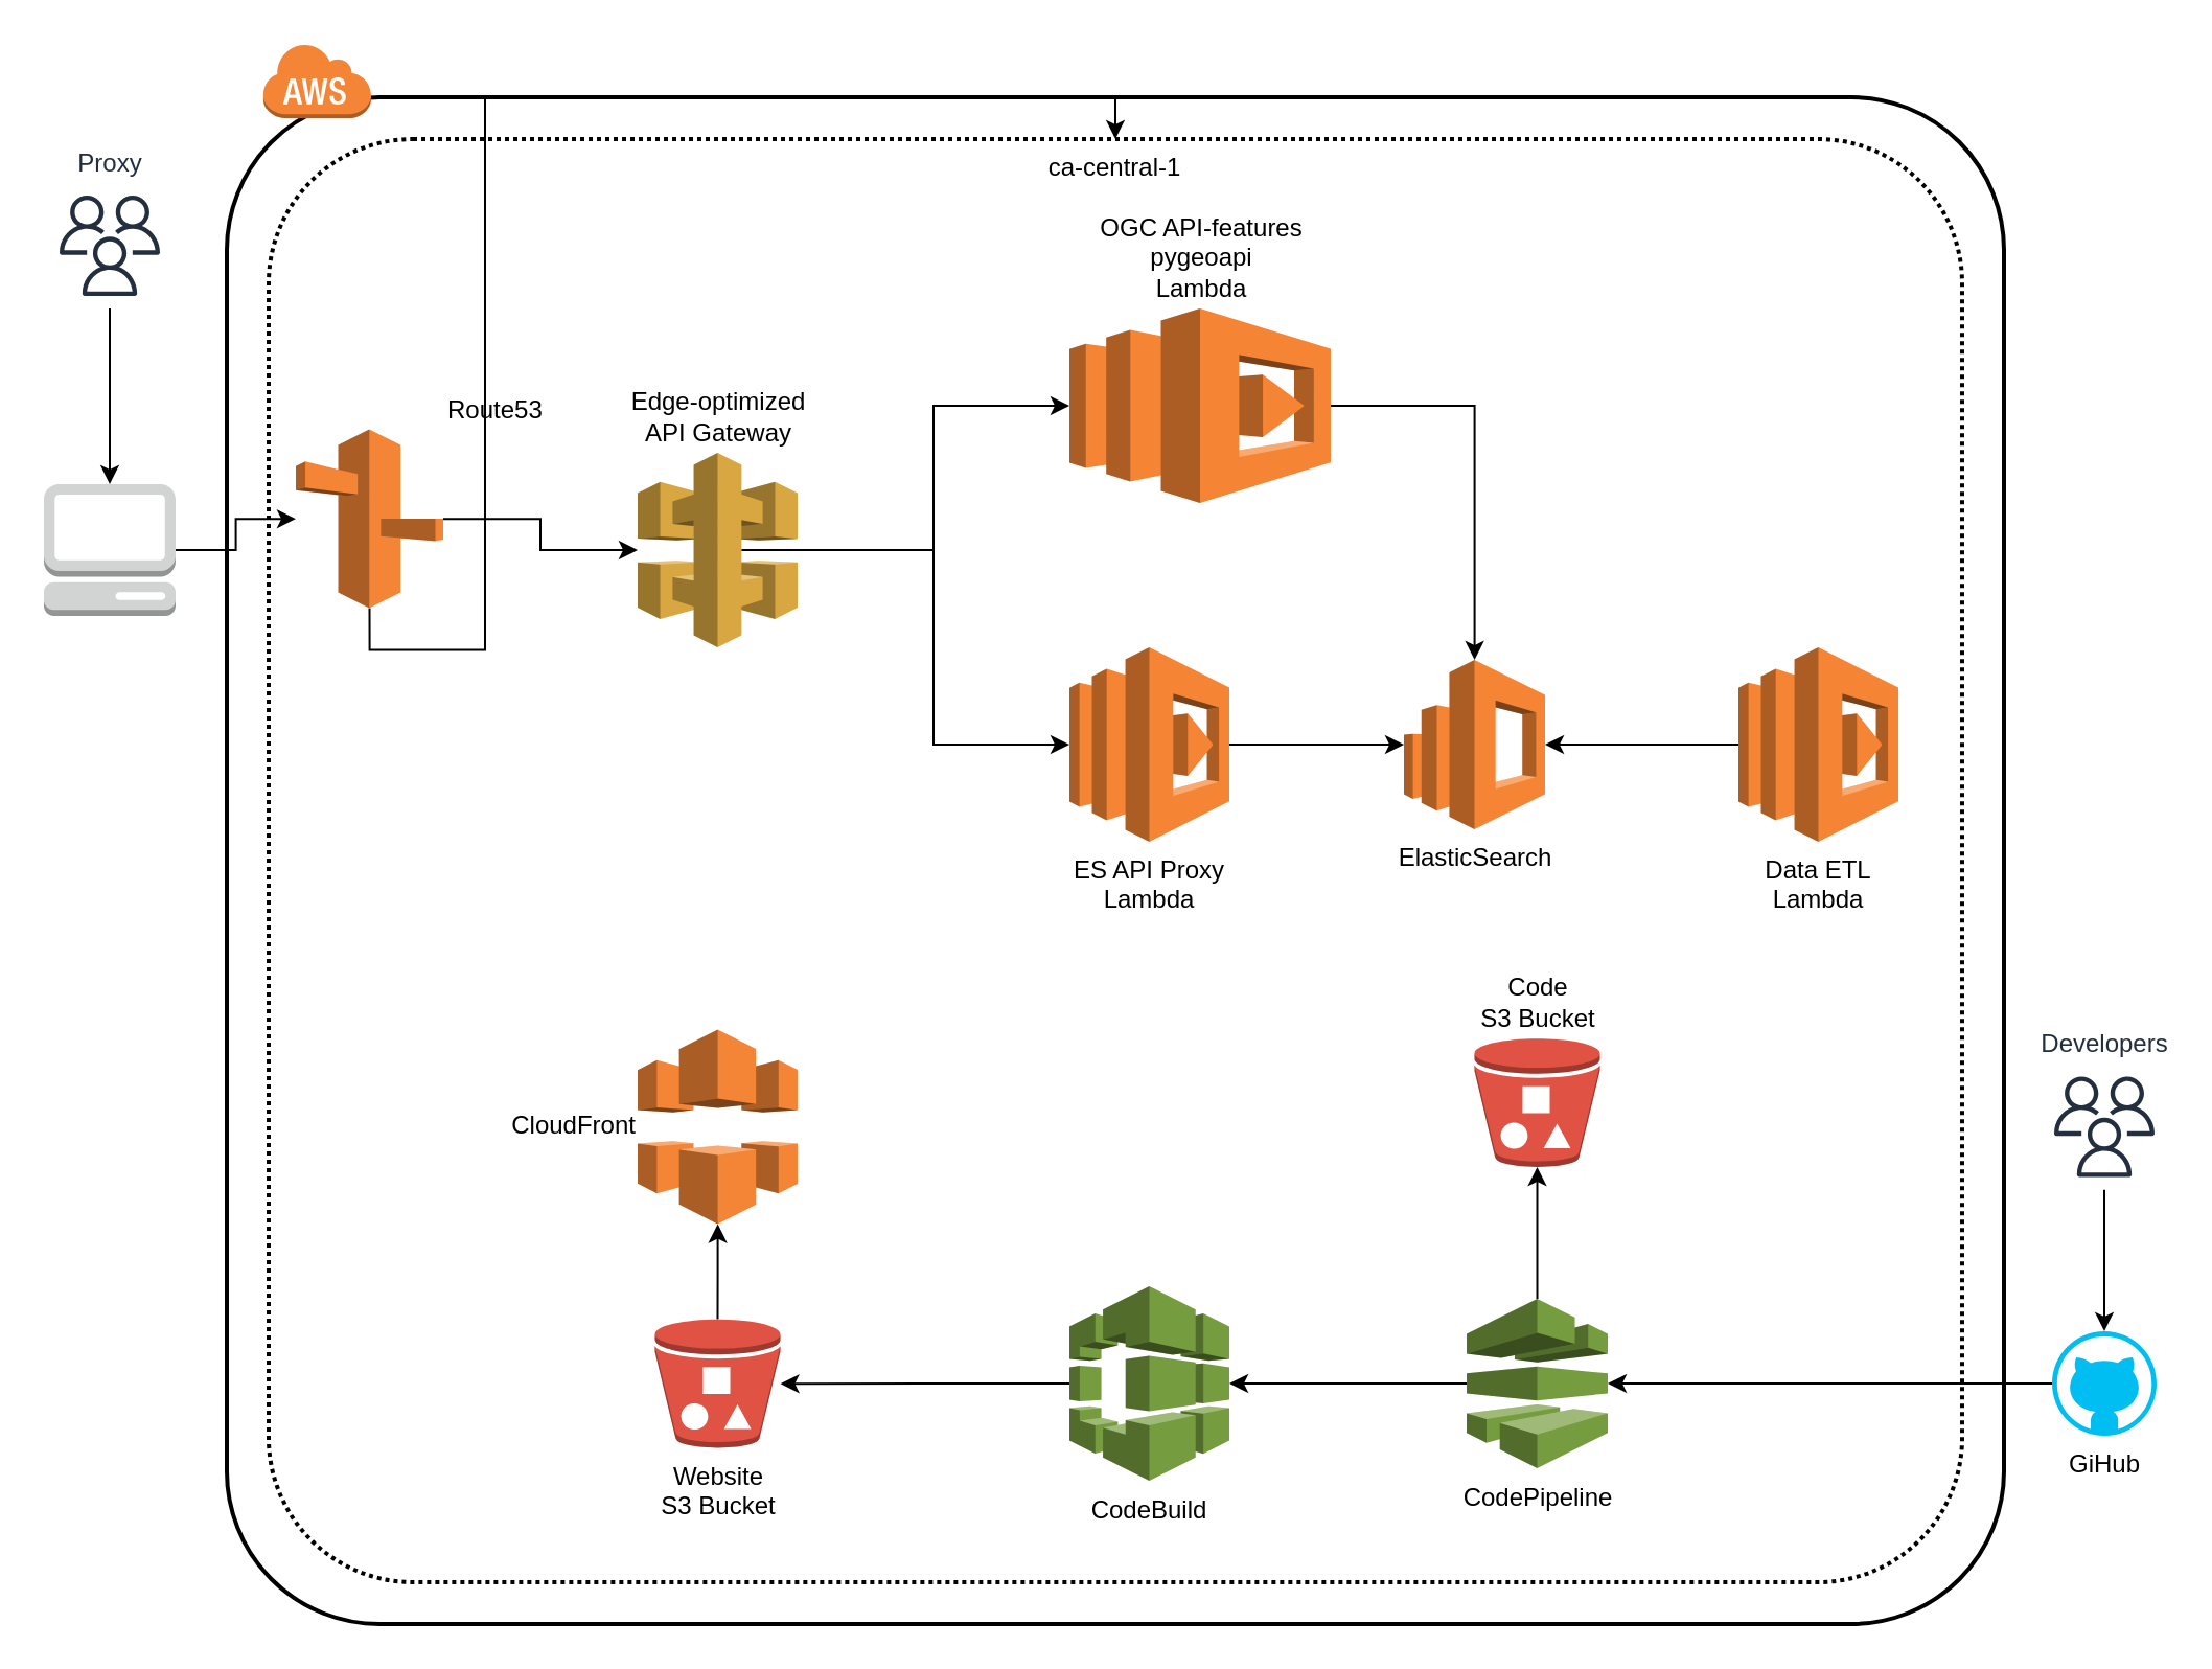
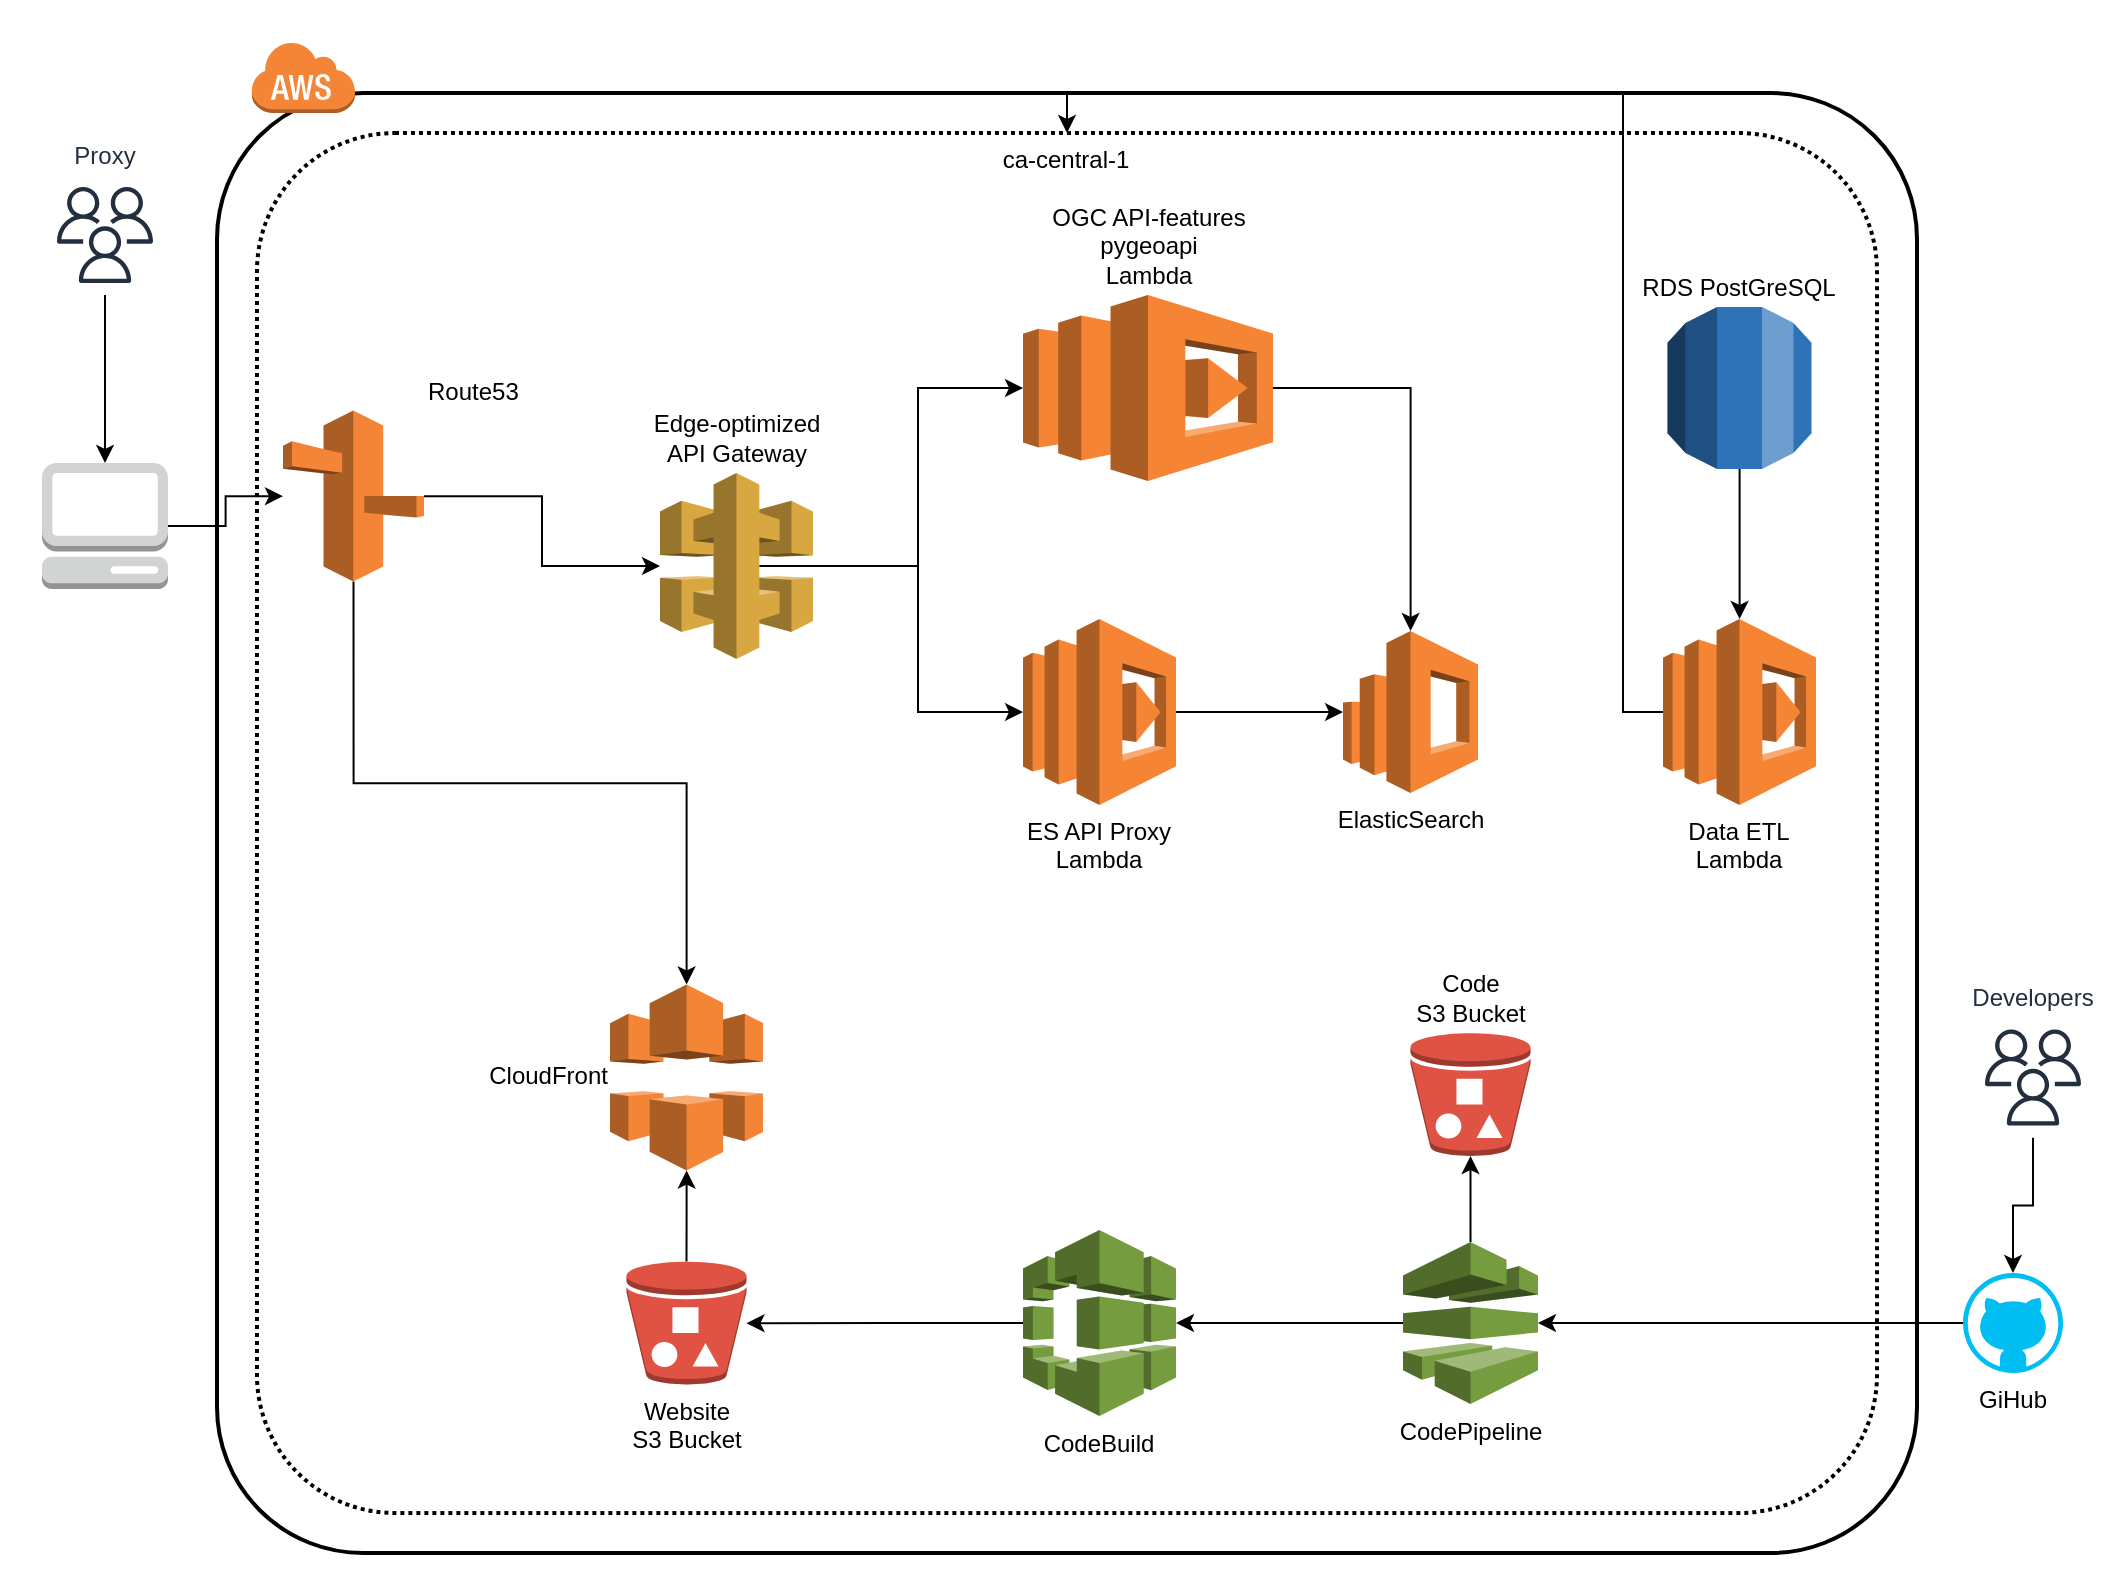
  <mxCell id="0" />
  <mxCell id="1" parent="0" />
- <mxCell id="4" style="edgeStyle=orthogonalEdgeStyle;rounded=0;orthogonalLoop=1;jettySize=auto;html=1;exitX=0;exitY=0.5;exitDx=0;exitDy=0;exitPerimeter=0;" parent="1" source="5" target="11" edge="1"><mxGeometry relative="1" as="geometry" /></mxCell>
+ <mxCell id="2" style="edgeStyle=orthogonalEdgeStyle;rounded=0;orthogonalLoop=1;jettySize=auto;html=1;" parent="1" source="3" target="5" edge="1"><mxGeometry relative="1" as="geometry" /></mxCell>
+ <mxCell id="3" value="RDS PostGreSQL" style="outlineConnect=0;dashed=0;verticalLabelPosition=top;verticalAlign=bottom;align=center;html=1;shape=mxgraph.aws3.rds;fillColor=#2E73B8;gradientColor=none;labelPosition=center;" parent="1" vertex="1"><mxGeometry x="833.25" y="153" width="72" height="81" as="geometry" /></mxCell>
+ <mxCell id="4" style="edgeStyle=orthogonalEdgeStyle;rounded=0;orthogonalLoop=1;jettySize=auto;html=1;exitX=0;exitY=0.5;exitDx=0;exitDy=0;exitPerimeter=0;" parent="1" source="5" target="33" edge="1"><mxGeometry relative="1" as="geometry" /></mxCell>
  <mxCell id="5" value="Data ETL&lt;br&gt;Lambda" style="outlineConnect=0;dashed=0;verticalLabelPosition=bottom;verticalAlign=top;align=center;html=1;shape=mxgraph.aws3.lambda;fillColor=#F58534;gradientColor=none;" parent="1" vertex="1"><mxGeometry x="831" y="309" width="76.5" height="93" as="geometry" /></mxCell>
  <mxCell id="6" style="edgeStyle=orthogonalEdgeStyle;rounded=0;orthogonalLoop=1;jettySize=auto;html=1;exitX=1;exitY=0.5;exitDx=0;exitDy=0;exitPerimeter=0;" parent="1" source="7" target="11" edge="1"><mxGeometry relative="1" as="geometry" /></mxCell>
  <mxCell id="7" value="ES API Proxy&lt;br&gt;Lambda&lt;br&gt;" style="outlineConnect=0;dashed=0;verticalLabelPosition=bottom;verticalAlign=top;align=center;html=1;shape=mxgraph.aws3.lambda;fillColor=#F58534;gradientColor=none;" parent="1" vertex="1"><mxGeometry x="511" y="309" width="76.5" height="93" as="geometry" /></mxCell>
  <mxCell id="8" style="edgeStyle=orthogonalEdgeStyle;rounded=0;orthogonalLoop=1;jettySize=auto;html=1;exitX=0.65;exitY=0.5;exitDx=0;exitDy=0;exitPerimeter=0;" parent="1" source="10" target="7" edge="1"><mxGeometry relative="1" as="geometry" /></mxCell>
  <mxCell id="9" style="edgeStyle=orthogonalEdgeStyle;rounded=0;orthogonalLoop=1;jettySize=auto;html=1;exitX=0.65;exitY=0.5;exitDx=0;exitDy=0;exitPerimeter=0;" parent="1" source="10" target="16" edge="1"><mxGeometry relative="1" as="geometry" /></mxCell>
- <mxCell id="10" value="Edge-optimized&lt;br&gt;API Gateway" style="outlineConnect=0;dashed=0;verticalLabelPosition=top;verticalAlign=bottom;align=center;html=1;shape=mxgraph.aws3.api_gateway;fillColor=#D9A741;gradientColor=none;labelPosition=center;" parent="1" vertex="1"><mxGeometry x="304.5" y="216" width="76.5" height="93" as="geometry" /></mxCell>
+ <mxCell id="10" value="Edge-optimized&lt;br&gt;API Gateway" style="outlineConnect=0;dashed=0;verticalLabelPosition=top;verticalAlign=bottom;align=center;html=1;shape=mxgraph.aws3.api_gateway;fillColor=#D9A741;gradientColor=none;labelPosition=center;" parent="1" vertex="1"><mxGeometry x="329.5" y="236" width="76.5" height="93" as="geometry" /></mxCell>
  <mxCell id="11" value="ElasticSearch" style="outlineConnect=0;dashed=0;verticalLabelPosition=bottom;verticalAlign=top;align=center;html=1;shape=mxgraph.aws3.elasticsearch_service;fillColor=#F58534;gradientColor=none;labelPosition=center;" parent="1" vertex="1"><mxGeometry x="671" y="315" width="67.5" height="81" as="geometry" /></mxCell>
  <mxCell id="12" value="" style="edgeStyle=orthogonalEdgeStyle;rounded=0;orthogonalLoop=1;jettySize=auto;html=1;" parent="1" source="14" target="10" edge="1"><mxGeometry relative="1" as="geometry"><mxPoint x="259.25" y="396" as="targetPoint" /></mxGeometry></mxCell>
- <mxCell id="13" style="edgeStyle=orthogonalEdgeStyle;rounded=0;orthogonalLoop=1;jettySize=auto;html=1;exitX=0.5;exitY=1;exitDx=0;exitDy=0;exitPerimeter=0;" parent="1" source="14" target="33" edge="1"><mxGeometry relative="1" as="geometry" /></mxCell>
+ <mxCell id="13" style="edgeStyle=orthogonalEdgeStyle;rounded=0;orthogonalLoop=1;jettySize=auto;html=1;exitX=0.5;exitY=1;exitDx=0;exitDy=0;exitPerimeter=0;" parent="1" source="14" target="22" edge="1"><mxGeometry relative="1" as="geometry" /></mxCell>
  <mxCell id="14" value="Route53" style="outlineConnect=0;dashed=0;verticalLabelPosition=top;verticalAlign=bottom;align=left;html=1;shape=mxgraph.aws3.route_53;fillColor=#F58536;gradientColor=none;labelPosition=right;" parent="1" vertex="1"><mxGeometry x="141" y="204.75" width="70.5" height="85.5" as="geometry" /></mxCell>
  <mxCell id="15" style="edgeStyle=orthogonalEdgeStyle;rounded=0;orthogonalLoop=1;jettySize=auto;html=1;exitX=1;exitY=0.5;exitDx=0;exitDy=0;exitPerimeter=0;" parent="1" source="16" target="11" edge="1"><mxGeometry relative="1" as="geometry" /></mxCell>
  <mxCell id="16" value="OGC API-features&lt;br&gt;pygeoapi&lt;br&gt;Lambda" style="outlineConnect=0;dashed=0;verticalLabelPosition=top;verticalAlign=bottom;align=center;html=1;shape=mxgraph.aws3.lambda;fillColor=#F58534;gradientColor=none;labelPosition=center;" parent="1" vertex="1"><mxGeometry x="511" y="147" width="125" height="93" as="geometry" /></mxCell>
  <mxCell id="17" value="" style="edgeStyle=orthogonalEdgeStyle;rounded=0;orthogonalLoop=1;jettySize=auto;html=1;" parent="1" source="36" target="14" edge="1"><mxGeometry relative="1" as="geometry"><mxPoint x="78.858" y="262.3" as="sourcePoint" /></mxGeometry></mxCell>
  <mxCell id="18" value="" style="edgeStyle=orthogonalEdgeStyle;rounded=0;orthogonalLoop=1;jettySize=auto;html=1;entryX=0.5;entryY=0;entryDx=0;entryDy=0;entryPerimeter=0;" parent="1" source="19" target="36" edge="1"><mxGeometry relative="1" as="geometry"><mxPoint x="49.9" y="234" as="targetPoint" /></mxGeometry></mxCell>
  <mxCell id="19" value="Proxy" style="outlineConnect=0;fontColor=#232F3E;gradientColor=none;strokeColor=#232F3E;fillColor=#ffffff;dashed=0;verticalLabelPosition=top;verticalAlign=bottom;align=center;html=1;fontSize=12;fontStyle=0;aspect=fixed;shape=mxgraph.aws4.resourceIcon;resIcon=mxgraph.aws4.users;labelPosition=center;" parent="1" vertex="1"><mxGeometry x="22" y="87" width="60" height="60" as="geometry" /></mxCell>
  <mxCell id="20" style="edgeStyle=orthogonalEdgeStyle;rounded=0;orthogonalLoop=1;jettySize=auto;html=1;exitX=0.5;exitY=0;exitDx=0;exitDy=0;exitPerimeter=0;" parent="1" source="21" target="22" edge="1"><mxGeometry relative="1" as="geometry" /></mxCell>
  <mxCell id="21" value="Website&lt;br&gt;S3 Bucket" style="outlineConnect=0;dashed=0;verticalLabelPosition=bottom;verticalAlign=top;align=center;html=1;shape=mxgraph.aws3.bucket_with_objects;fillColor=#E05243;gradientColor=none;" parent="1" vertex="1"><mxGeometry x="312.75" y="630.25" width="60" height="61.5" as="geometry" /></mxCell>
  <mxCell id="22" value="CloudFront" style="outlineConnect=0;dashed=0;verticalLabelPosition=middle;verticalAlign=middle;align=right;html=1;shape=mxgraph.aws3.cloudfront;fillColor=#F58536;gradientColor=none;labelPosition=left;" parent="1" vertex="1"><mxGeometry x="304.5" y="491.75" width="76.5" height="93" as="geometry" /></mxCell>
  <mxCell id="23" style="edgeStyle=orthogonalEdgeStyle;rounded=0;orthogonalLoop=1;jettySize=auto;html=1;exitX=0;exitY=0.5;exitDx=0;exitDy=0;exitPerimeter=0;" parent="1" source="24" target="21" edge="1"><mxGeometry relative="1" as="geometry" /></mxCell>
  <mxCell id="24" value="CodeBuild" style="outlineConnect=0;dashed=0;verticalLabelPosition=bottom;verticalAlign=top;align=center;html=1;shape=mxgraph.aws3.codebuild;fillColor=#759C3E;gradientColor=none;" parent="1" vertex="1"><mxGeometry x="511" y="614.5" width="76.5" height="93" as="geometry" /></mxCell>
  <mxCell id="25" style="edgeStyle=orthogonalEdgeStyle;rounded=0;orthogonalLoop=1;jettySize=auto;html=1;exitX=0;exitY=0.5;exitDx=0;exitDy=0;exitPerimeter=0;" parent="1" source="27" target="24" edge="1"><mxGeometry relative="1" as="geometry" /></mxCell>
  <mxCell id="26" style="edgeStyle=orthogonalEdgeStyle;rounded=0;orthogonalLoop=1;jettySize=auto;html=1;exitX=0.5;exitY=0;exitDx=0;exitDy=0;exitPerimeter=0;" parent="1" source="27" target="30" edge="1"><mxGeometry relative="1" as="geometry" /></mxCell>
  <mxCell id="27" value="CodePipeline" style="outlineConnect=0;dashed=0;verticalLabelPosition=bottom;verticalAlign=top;align=center;html=1;shape=mxgraph.aws3.codepipeline;fillColor=#759C3E;gradientColor=none;" parent="1" vertex="1"><mxGeometry x="701" y="620.5" width="67.5" height="81" as="geometry" /></mxCell>
  <mxCell id="28" style="edgeStyle=orthogonalEdgeStyle;rounded=0;orthogonalLoop=1;jettySize=auto;html=1;exitX=0;exitY=0.5;exitDx=0;exitDy=0;exitPerimeter=0;" parent="1" source="29" target="27" edge="1"><mxGeometry relative="1" as="geometry" /></mxCell>
  <mxCell id="29" value="GiHub" style="verticalLabelPosition=bottom;html=1;verticalAlign=top;align=center;strokeColor=none;fillColor=#00BEF2;shape=mxgraph.azure.github_code;pointerEvents=1;" parent="1" vertex="1"><mxGeometry x="981" y="636" width="50" height="50" as="geometry" /></mxCell>
- <mxCell id="30" value="Code&lt;br&gt;S3 Bucket" style="outlineConnect=0;dashed=0;verticalLabelPosition=top;verticalAlign=bottom;align=center;html=1;shape=mxgraph.aws3.bucket_with_objects;fillColor=#E05243;gradientColor=none;labelPosition=center;" parent="1" vertex="1"><mxGeometry x="704.75" y="496" width="60" height="61.5" as="geometry" /></mxCell>
+ <mxCell id="30" value="Code&lt;br&gt;S3 Bucket" style="outlineConnect=0;dashed=0;verticalLabelPosition=top;verticalAlign=bottom;align=center;html=1;shape=mxgraph.aws3.bucket_with_objects;fillColor=#E05243;gradientColor=none;labelPosition=center;" parent="1" vertex="1"><mxGeometry x="704.75" y="516" width="60" height="61.5" as="geometry" /></mxCell>
  <mxCell id="31" value="" style="edgeStyle=orthogonalEdgeStyle;rounded=0;orthogonalLoop=1;jettySize=auto;html=1;" parent="1" source="32" target="29" edge="1"><mxGeometry relative="1" as="geometry" /></mxCell>
- <mxCell id="32" value="Developers" style="outlineConnect=0;fontColor=#232F3E;gradientColor=none;strokeColor=#232F3E;fillColor=#ffffff;dashed=0;verticalLabelPosition=top;verticalAlign=bottom;align=center;html=1;fontSize=12;fontStyle=0;aspect=fixed;shape=mxgraph.aws4.resourceIcon;resIcon=mxgraph.aws4.users;labelPosition=center;" parent="1" vertex="1"><mxGeometry x="976" y="508.25" width="60" height="60" as="geometry" /></mxCell>
+ <mxCell id="32" value="Developers" style="outlineConnect=0;fontColor=#232F3E;gradientColor=none;strokeColor=#232F3E;fillColor=#ffffff;dashed=0;verticalLabelPosition=top;verticalAlign=bottom;align=center;html=1;fontSize=12;fontStyle=0;aspect=fixed;shape=mxgraph.aws4.resourceIcon;resIcon=mxgraph.aws4.users;labelPosition=center;" parent="1" vertex="1"><mxGeometry x="986" y="508.25" width="60" height="60" as="geometry" /></mxCell>
  <mxCell id="33" value="ca-central-1" style="rounded=1;arcSize=10;dashed=1;fillColor=none;gradientColor=none;dashPattern=1 1;strokeWidth=2;verticalAlign=top;" parent="1" vertex="1"><mxGeometry x="128" y="66" width="810" height="690" as="geometry" /></mxCell>
  <mxCell id="34" value="" style="rounded=1;arcSize=10;dashed=0;fillColor=none;gradientColor=none;strokeWidth=2;" parent="1" vertex="1"><mxGeometry x="108" y="46" width="850" height="730" as="geometry" /></mxCell>
  <mxCell id="35" value="" style="dashed=0;html=1;shape=mxgraph.aws3.cloud;fillColor=#F58536;gradientColor=none;dashed=0;" parent="1" vertex="1"><mxGeometry x="125" y="20" width="52" height="36" as="geometry" /></mxCell>
  <mxCell id="36" value="" style="outlineConnect=0;dashed=0;verticalLabelPosition=bottom;verticalAlign=top;align=center;html=1;shape=mxgraph.aws3.management_console;fillColor=#D2D3D3;gradientColor=none;" vertex="1" parent="1"><mxGeometry x="20.5" y="231" width="63" height="63" as="geometry" /></mxCell>
